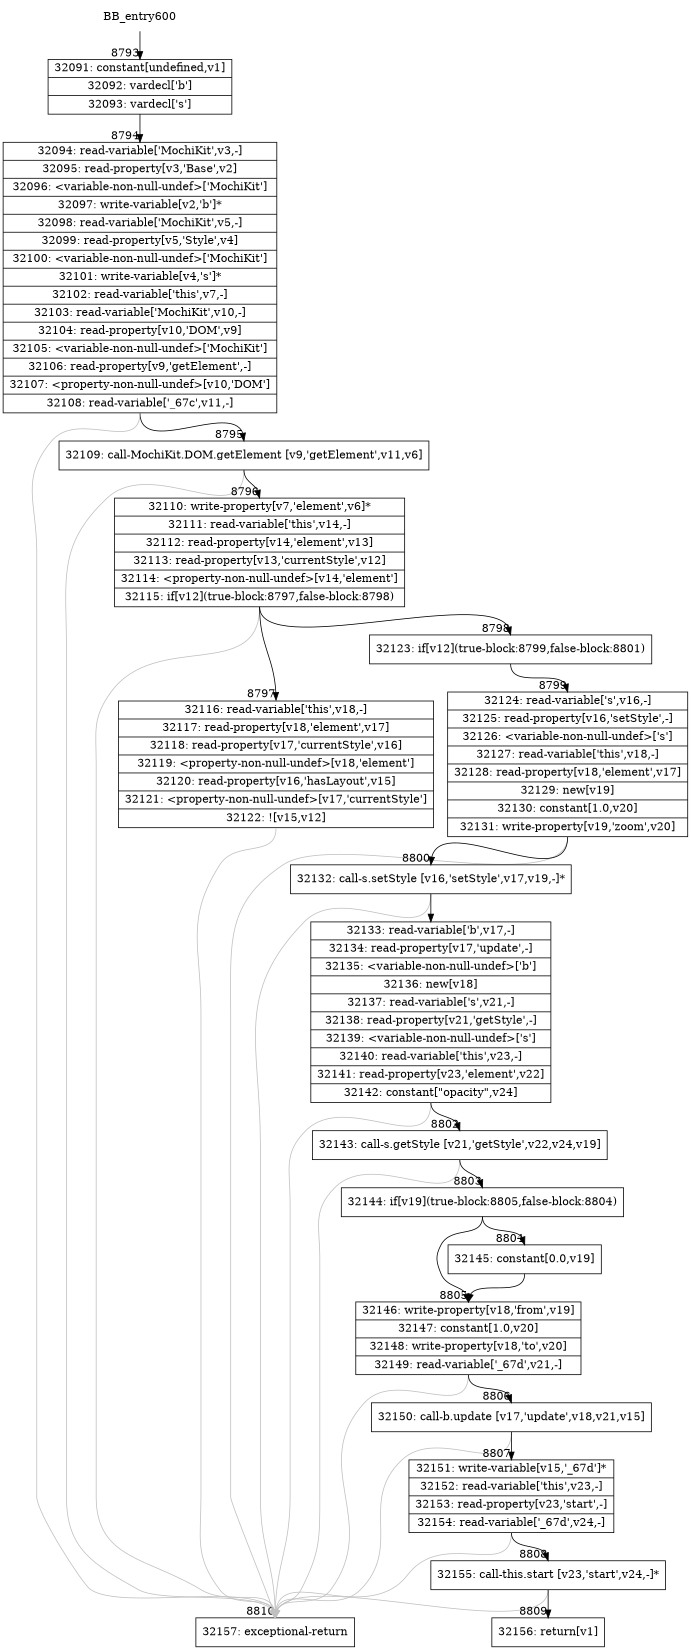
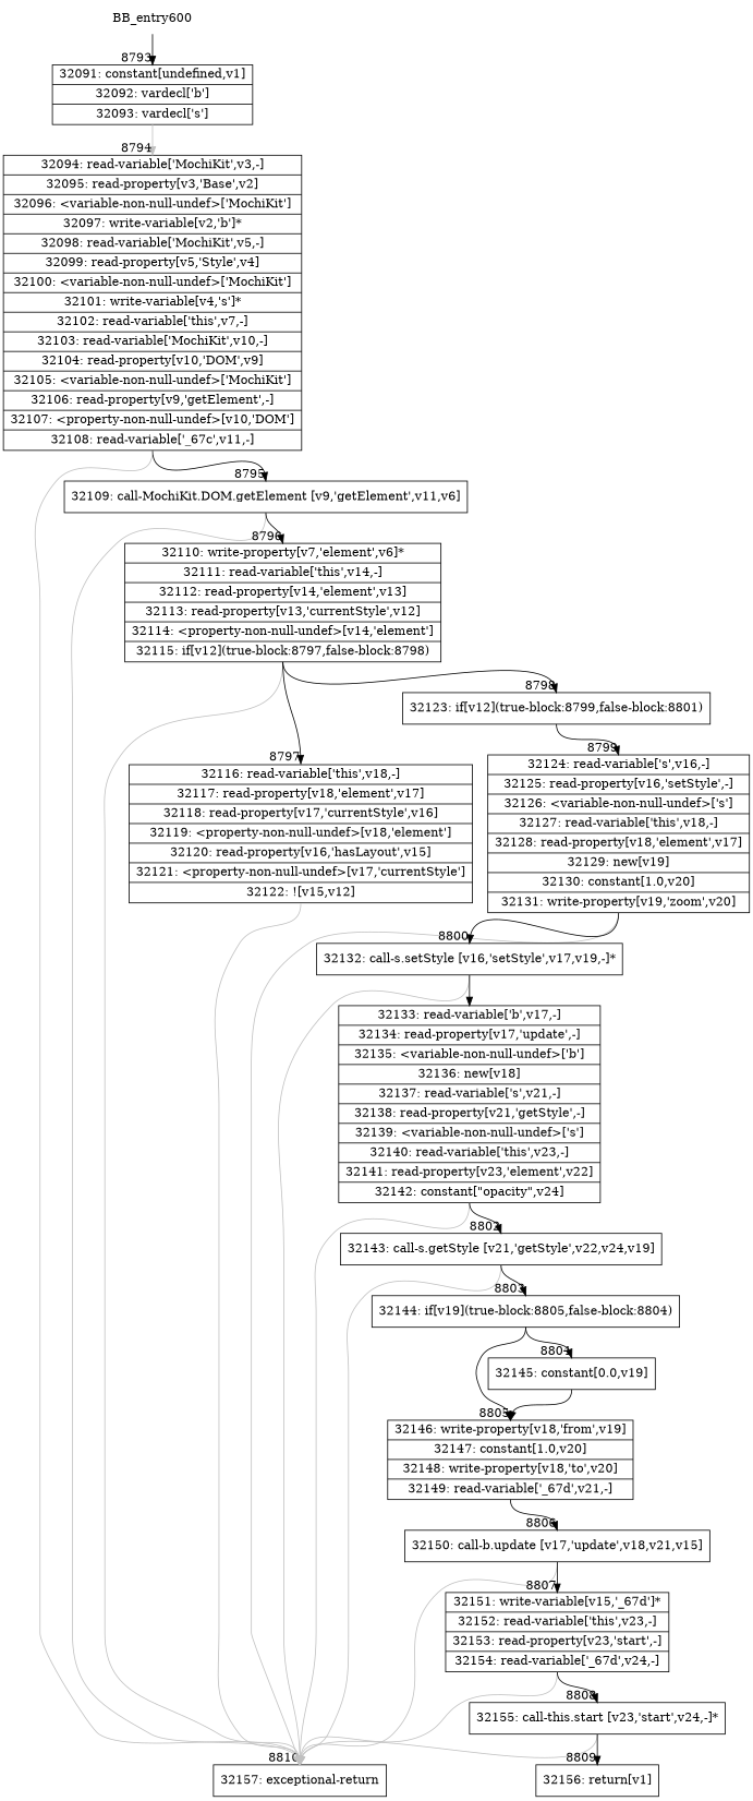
  digraph {
    rankdir=TD
    node [shape=record]
    edge [headport=n tailport=s]
    n1 [label=BB_entry600 shape=none]
    n2 [label="{32091: constant[undefined,v1]|32092: vardecl['b']|32093: vardecl['s']}"]
    n3 [label="{32094: read-variable['MochiKit',v3,-]|32095: read-property[v3,'Base',v2]|32096: \<variable-non-null-undef\>['MochiKit']|32097: write-variable[v2,'b']*|32098: read-variable['MochiKit',v5,-]|32099: read-property[v5,'Style',v4]|32100: \<variable-non-null-undef\>['MochiKit']|32101: write-variable[v4,'s']*|32102: read-variable['this',v7,-]|32103: read-variable['MochiKit',v10,-]|32104: read-property[v10,'DOM',v9]|32105: \<variable-non-null-undef\>['MochiKit']|32106: read-property[v9,'getElement',-]|32107: \<property-non-null-undef\>[v10,'DOM']|32108: read-variable['_67c',v11,-]}"]
    n4 [label="{32109: call-MochiKit.DOM.getElement [v9,'getElement',v11,v6]}"]
    n5 [label="{32157: exceptional-return}"]
    n6 [label="{32110: write-property[v7,'element',v6]*|32111: read-variable['this',v14,-]|32112: read-property[v14,'element',v13]|32113: read-property[v13,'currentStyle',v12]|32114: \<property-non-null-undef\>[v14,'element']|32115: if[v12](true-block:8797,false-block:8798)}"]
    n7 [label="{32123: if[v12](true-block:8799,false-block:8801)}"]
    n8 [label="{32116: read-variable['this',v18,-]|32117: read-property[v18,'element',v17]|32118: read-property[v17,'currentStyle',v16]|32119: \<property-non-null-undef\>[v18,'element']|32120: read-property[v16,'hasLayout',v15]|32121: \<property-non-null-undef\>[v17,'currentStyle']|32122: ![v15,v12]}"]
    n9 [label="{32124: read-variable['s',v16,-]|32125: read-property[v16,'setStyle',-]|32126: \<variable-non-null-undef\>['s']|32127: read-variable['this',v18,-]|32128: read-property[v18,'element',v17]|32129: new[v19]|32130: constant[1.0,v20]|32131: write-property[v19,'zoom',v20]}"]
    n10 [label="{32132: call-s.setStyle [v16,'setStyle',v17,v19,-]*}"]
    n11 [label="{32133: read-variable['b',v17,-]|32134: read-property[v17,'update',-]|32135: \<variable-non-null-undef\>['b']|32136: new[v18]|32137: read-variable['s',v21,-]|32138: read-property[v21,'getStyle',-]|32139: \<variable-non-null-undef\>['s']|32140: read-variable['this',v23,-]|32141: read-property[v23,'element',v22]|32142: constant[\"opacity\",v24]}"]
    n12 [label="{32143: call-s.getStyle [v21,'getStyle',v22,v24,v19]}"]
    n13 [label="{32144: if[v19](true-block:8805,false-block:8804)}"]
    n14 [label="{32146: write-property[v18,'from',v19]|32147: constant[1.0,v20]|32148: write-property[v18,'to',v20]|32149: read-variable['_67d',v21,-]}"]
    n15 [label="{32145: constant[0.0,v19]}"]
    n16 [label="{32150: call-b.update [v17,'update',v18,v21,v15]}"]
    n17 [label="{32151: write-variable[v15,'_67d']*|32152: read-variable['this',v23,-]|32153: read-property[v23,'start',-]|32154: read-variable['_67d',v24,-]}"]
    n18 [label="{32155: call-this.start [v23,'start',v24,-]*}"]
    n19 [label="{32156: return[v1]}"]
    n1 -> n2 [headlabel="    8793"]
-   n2 -> n3 [headlabel="      8794"]
+   n2 -> n3 [headlabel="      8794" color=gray]
    n3 -> n4 [headlabel="      8795"]
    n3 -> n5 [color=gray headlabel="      8810"]
    n4 -> n5 [color=gray]
    n4 -> n6 [headlabel="      8796"]
    n6 -> n5 [color=gray]
    n6 -> n7 [headlabel="      8798"]
    n6 -> n8 [headlabel="      8797"]
    n7 -> n9 [headlabel="      8799"]
    n8 -> n5 [color=gray]
    n9 -> n5 [color=gray]
    n9 -> n10 [headlabel="      8800"]
    n10 -> n5 [color=gray]
    n10 -> n11
    n11 -> n5 [color=gray]
    n11 -> n12 [headlabel="      8802"]
    n12 -> n5 [color=gray]
    n12 -> n13 [headlabel="      8803"]
    n13 -> n14 [headlabel="      8805"]
    n13 -> n15 [headlabel="      8804"]
-   n14 -> n5 [color=gray]
    n14 -> n16 [headlabel="      8806"]
    n15 -> n14
    n16 -> n5 [color=gray]
    n16 -> n17 [headlabel="      8807"]
    n17 -> n5 [color=gray]
    n17 -> n18 [headlabel="      8808"]
    n18 -> n5 [color=gray]
    n18 -> n19 [headlabel="      8809"]
  }
